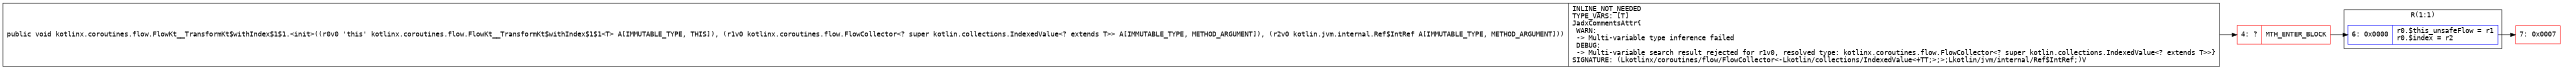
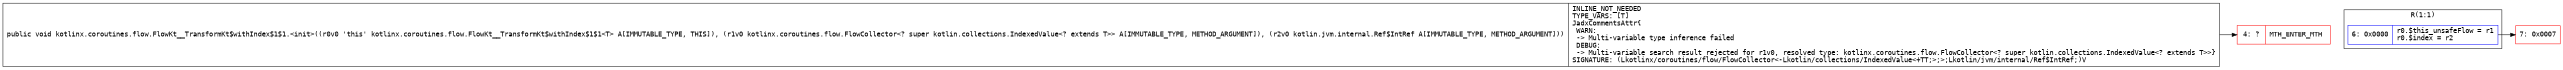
  digraph {
    fontname="DejaVu Sans Mono"
    rankdir=LR
    node [color=red fontname="DejaVu Sans Mono" shape=record]
    edge [fontname="DejaVu Sans Mono"]
    n1 [color=blue label="{6\:\ 0x0000|r0.$this_unsafeFlow = r1\lr0.$index = r2\l}"]
    n2 [label="{7\:\ 0x0007}"]
-   n3 [label="{4\:\ ?|MTH_ENTER_BLOCK\l}"]
+   n3 [label="{4\:\ ?|MTH_ENTER_MTH\l}"]
    n4 [label="{public void kotlinx.coroutines.flow.FlowKt__TransformKt$withIndex$1$1.\<init\>((r0v0 'this' kotlinx.coroutines.flow.FlowKt__TransformKt$withIndex$1$1\<T\> A[IMMUTABLE_TYPE, THIS]), (r1v0 kotlinx.coroutines.flow.FlowCollector\<? super kotlin.collections.IndexedValue\<? extends T\>\> A[IMMUTABLE_TYPE, METHOD_ARGUMENT]), (r2v0 kotlin.jvm.internal.Ref$IntRef A[IMMUTABLE_TYPE, METHOD_ARGUMENT]))  | INLINE_NOT_NEEDED\lTYPE_VARS: [T]\lJadxCommentsAttr\{\l WARN: \l \-\> Multi\-variable type inference failed\l DEBUG: \l \-\> Multi\-variable search result rejected for r1v0, resolved type: kotlinx.coroutines.flow.FlowCollector\<? super kotlin.collections.IndexedValue\<? extends T\>\>\}\lSIGNATURE: (Lkotlinx\/coroutines\/flow\/FlowCollector\<\-Lkotlin\/collections\/IndexedValue\<+TT;\>;\>;Lkotlin\/jvm\/internal\/Ref$IntRef;)V\l}" color=""]
    subgraph cluster_1 {
      label="R(1:1)"
      n1
    }
    n1 -> n2
-   n3 -> n1
    n4 -> n3
  }
